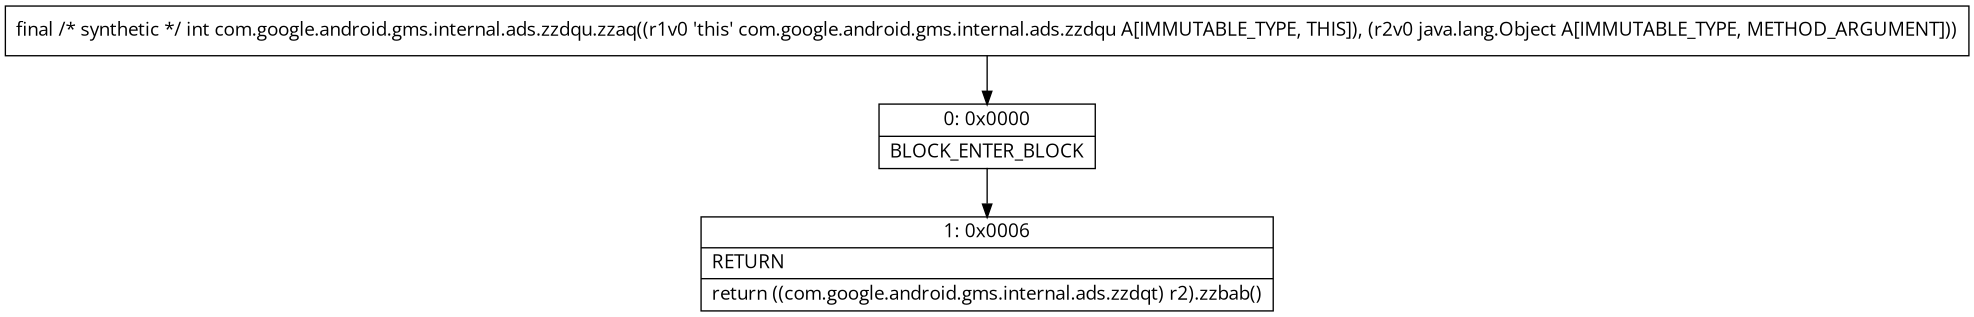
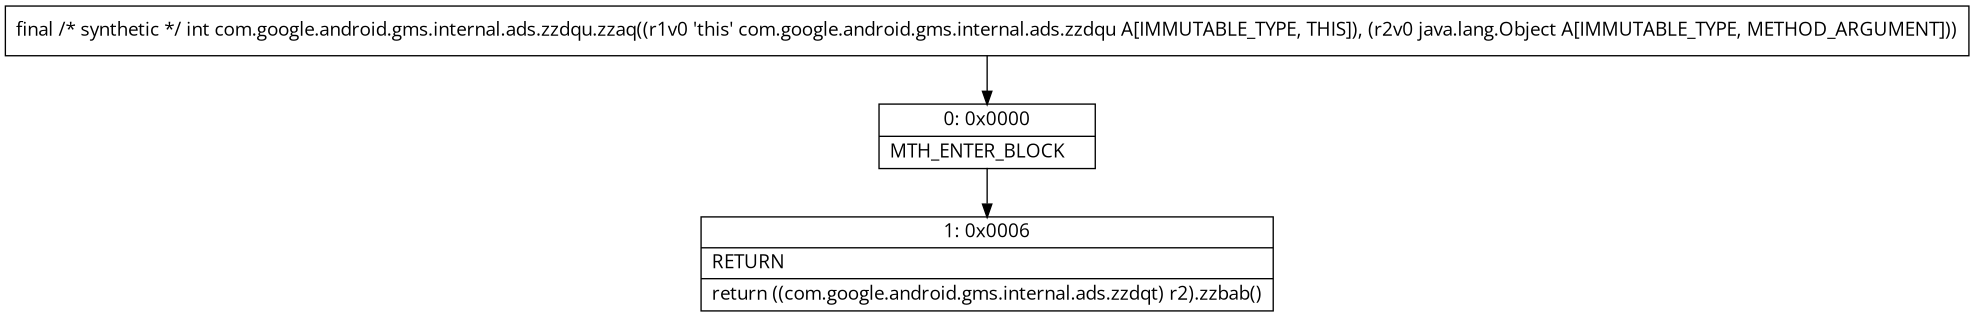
  digraph {
    fontname="Open Sans"
    node [shape=record fontname="Open Sans"]
    edge [fontname="Open Sans"]
-   n1 [label="{0\:\ 0x0000|BLOCK_ENTER_BLOCK\l}"]
+   n1 [label="{0\:\ 0x0000|MTH_ENTER_BLOCK\l}"]
    n2 [label="{1\:\ 0x0006|RETURN\l|return ((com.google.android.gms.internal.ads.zzdqt) r2).zzbab()\l}"]
    n3 [label="{final \/* synthetic *\/ int com.google.android.gms.internal.ads.zzdqu.zzaq((r1v0 'this' com.google.android.gms.internal.ads.zzdqu A[IMMUTABLE_TYPE, THIS]), (r2v0 java.lang.Object A[IMMUTABLE_TYPE, METHOD_ARGUMENT])) }"]
    n1 -> n2
    n3 -> n1
  }
